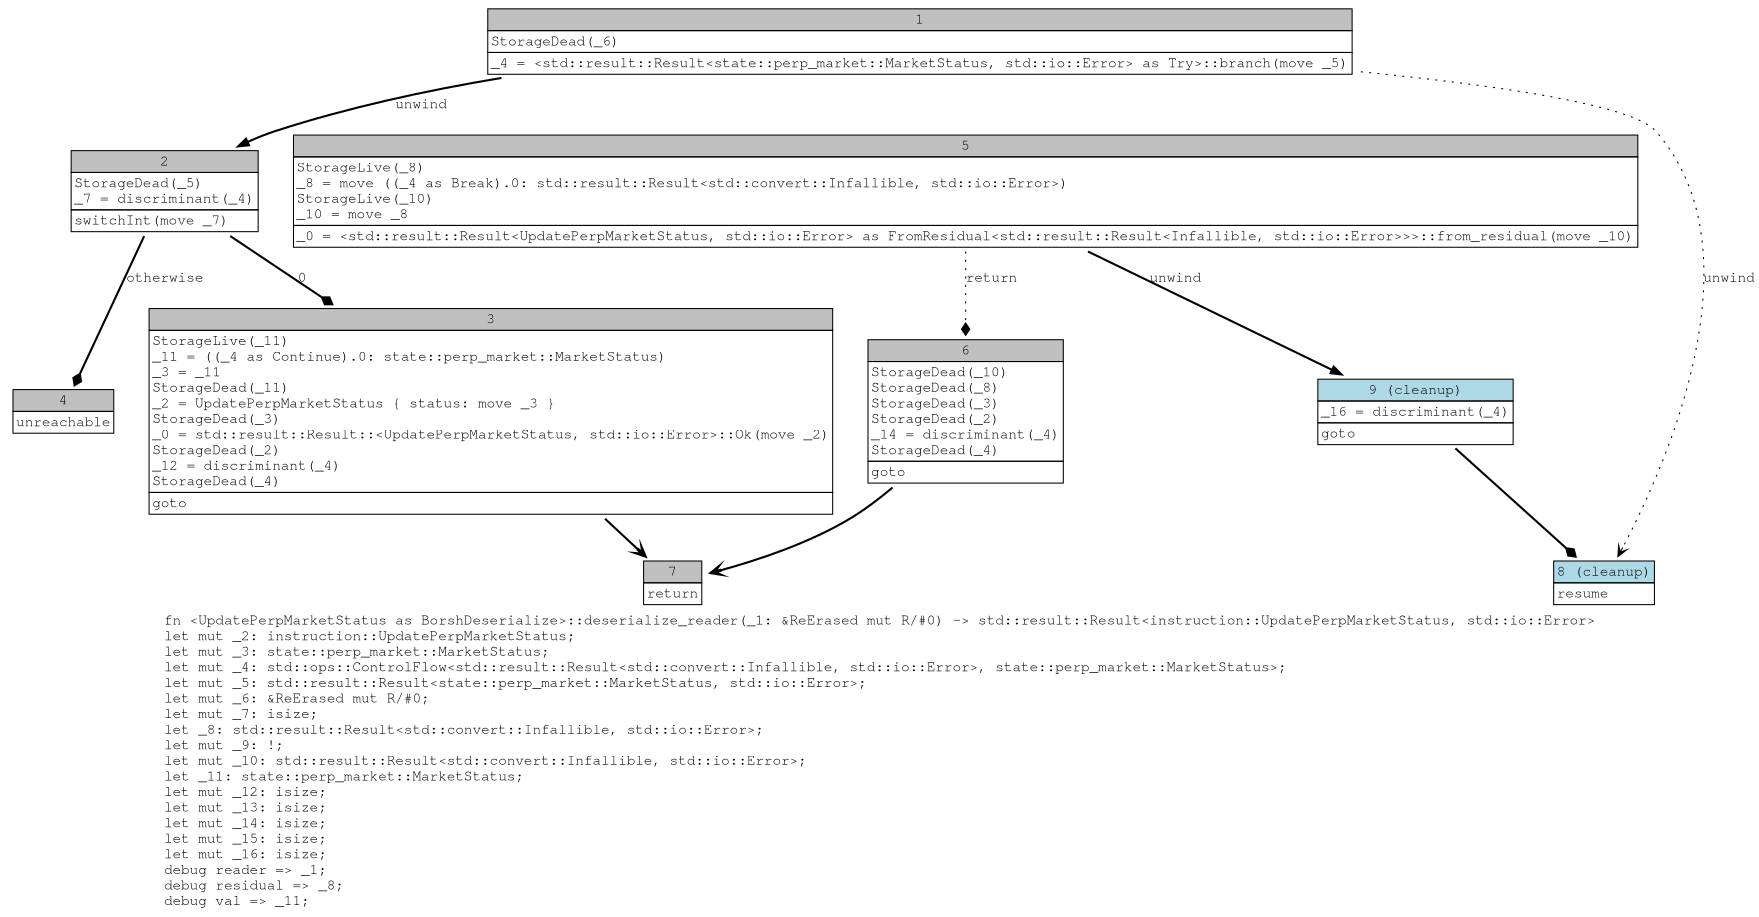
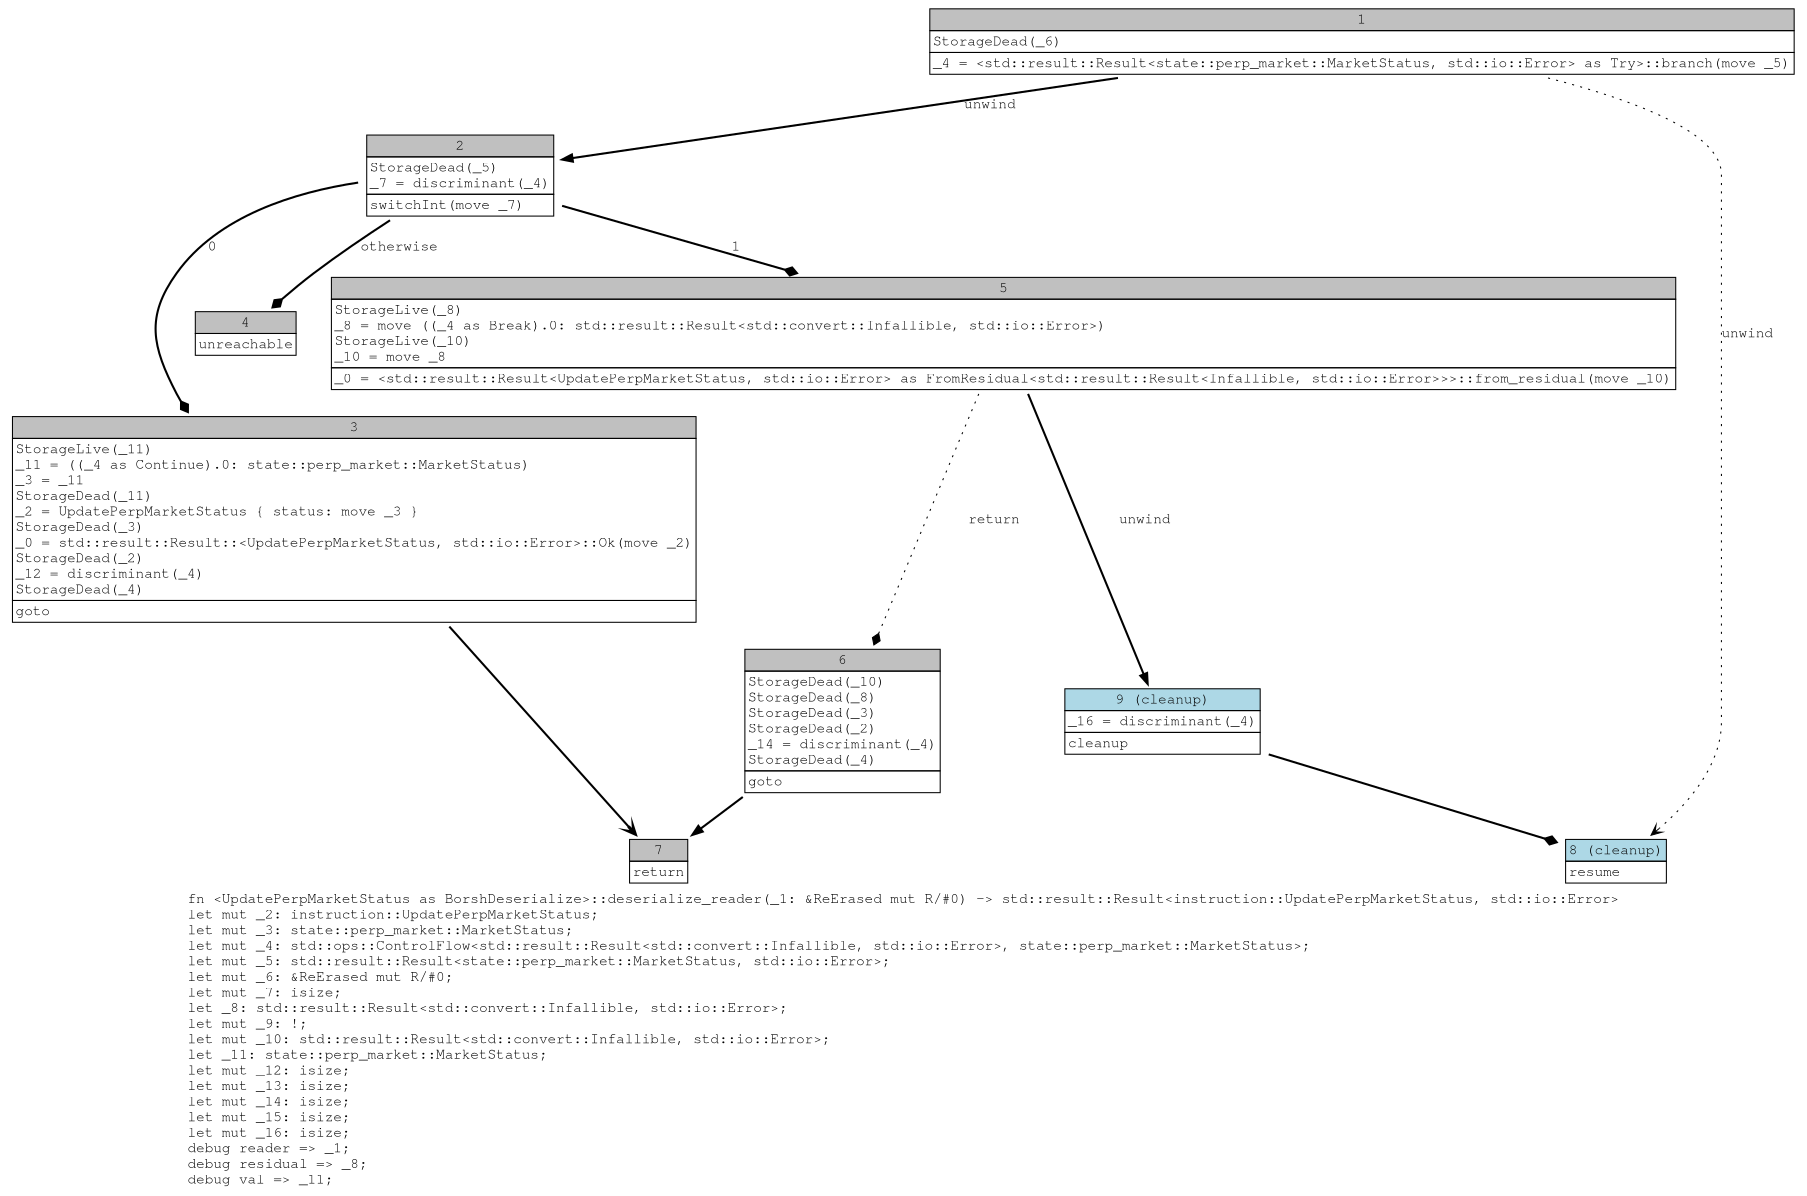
  digraph {
    fontname="Courier, monospace"
    label=<fn &lt;UpdatePerpMarketStatus as BorshDeserialize&gt;::deserialize_reader(_1: &amp;ReErased mut R/#0) -&gt; std::result::Result&lt;instruction::UpdatePerpMarketStatus, std::io::Error&gt;<br align="left"/>let mut _2: instruction::UpdatePerpMarketStatus;<br align="left"/>let mut _3: state::perp_market::MarketStatus;<br align="left"/>let mut _4: std::ops::ControlFlow&lt;std::result::Result&lt;std::convert::Infallible, std::io::Error&gt;, state::perp_market::MarketStatus&gt;;<br align="left"/>let mut _5: std::result::Result&lt;state::perp_market::MarketStatus, std::io::Error&gt;;<br align="left"/>let mut _6: &amp;ReErased mut R/#0;<br align="left"/>let mut _7: isize;<br align="left"/>let _8: std::result::Result&lt;std::convert::Infallible, std::io::Error&gt;;<br align="left"/>let mut _9: !;<br align="left"/>let mut _10: std::result::Result&lt;std::convert::Infallible, std::io::Error&gt;;<br align="left"/>let _11: state::perp_market::MarketStatus;<br align="left"/>let mut _12: isize;<br align="left"/>let mut _13: isize;<br align="left"/>let mut _14: isize;<br align="left"/>let mut _15: isize;<br align="left"/>let mut _16: isize;<br align="left"/>debug reader =&gt; _1;<br align="left"/>debug residual =&gt; _8;<br align="left"/>debug val =&gt; _11;<br align="left"/>>
    node [fontname="Courier, monospace" shape=none]
    edge [arrowhead=diamond fontname="Courier, monospace" style=bold]
    n1 [label=<<table border="0" cellborder="1" cellspacing="0"><tr><td bgcolor="gray" align="center" colspan="1">1</td></tr><tr><td align="left" balign="left">StorageDead(_6)<br/></td></tr><tr><td align="left">_4 = &lt;std::result::Result&lt;state::perp_market::MarketStatus, std::io::Error&gt; as Try&gt;::branch(move _5)</td></tr></table>>]
    n2 [label=<<table border="0" cellborder="1" cellspacing="0"><tr><td bgcolor="gray" align="center" colspan="1">2</td></tr><tr><td align="left" balign="left">StorageDead(_5)<br/>_7 = discriminant(_4)<br/></td></tr><tr><td align="left">switchInt(move _7)</td></tr></table>>]
    n3 [label=<<table border="0" cellborder="1" cellspacing="0"><tr><td bgcolor="lightblue" align="center" colspan="1">8 (cleanup)</td></tr><tr><td align="left">resume</td></tr></table>>]
    n4 [label=<<table border="0" cellborder="1" cellspacing="0"><tr><td bgcolor="gray" align="center" colspan="1">3</td></tr><tr><td align="left" balign="left">StorageLive(_11)<br/>_11 = ((_4 as Continue).0: state::perp_market::MarketStatus)<br/>_3 = _11<br/>StorageDead(_11)<br/>_2 = UpdatePerpMarketStatus { status: move _3 }<br/>StorageDead(_3)<br/>_0 = std::result::Result::&lt;UpdatePerpMarketStatus, std::io::Error&gt;::Ok(move _2)<br/>StorageDead(_2)<br/>_12 = discriminant(_4)<br/>StorageDead(_4)<br/></td></tr><tr><td align="left">goto</td></tr></table>>]
    n5 [label=<<table border="0" cellborder="1" cellspacing="0"><tr><td bgcolor="gray" align="center" colspan="1">4</td></tr><tr><td align="left">unreachable</td></tr></table>>]
    n6 [label=<<table border="0" cellborder="1" cellspacing="0"><tr><td bgcolor="gray" align="center" colspan="1">5</td></tr><tr><td align="left" balign="left">StorageLive(_8)<br/>_8 = move ((_4 as Break).0: std::result::Result&lt;std::convert::Infallible, std::io::Error&gt;)<br/>StorageLive(_10)<br/>_10 = move _8<br/></td></tr><tr><td align="left">_0 = &lt;std::result::Result&lt;UpdatePerpMarketStatus, std::io::Error&gt; as FromResidual&lt;std::result::Result&lt;Infallible, std::io::Error&gt;&gt;&gt;::from_residual(move _10)</td></tr></table>>]
    n7 [label=<<table border="0" cellborder="1" cellspacing="0"><tr><td bgcolor="gray" align="center" colspan="1">7</td></tr><tr><td align="left">return</td></tr></table>>]
    n8 [label=<<table border="0" cellborder="1" cellspacing="0"><tr><td bgcolor="gray" align="center" colspan="1">6</td></tr><tr><td align="left" balign="left">StorageDead(_10)<br/>StorageDead(_8)<br/>StorageDead(_3)<br/>StorageDead(_2)<br/>_14 = discriminant(_4)<br/>StorageDead(_4)<br/></td></tr><tr><td align="left">goto</td></tr></table>>]
-   n9 [label=<<table border="0" cellborder="1" cellspacing="0"><tr><td bgcolor="lightblue" align="center" colspan="1">9 (cleanup)</td></tr><tr><td align="left" balign="left">_16 = discriminant(_4)<br/></td></tr><tr><td align="left">goto</td></tr></table>>]
+   n9 [label=<<table border="0" cellborder="1" cellspacing="0"><tr><td bgcolor="lightblue" align="center" colspan="1">9 (cleanup)</td></tr><tr><td align="left" balign="left">_16 = discriminant(_4)<br/></td></tr><tr><td align="left">cleanup</td></tr></table>>]
    n1 -> n2 [arrowhead=normal label=unwind]
    n1 -> n3 [arrowhead=vee label=unwind style=dotted]
    n2 -> n4 [label=0]
    n2 -> n5 [label=otherwise]
+   n2 -> n6 [label=1]
    n4 -> n7 [arrowhead=vee]
    n6 -> n8 [label=return style=dotted]
    n6 -> n9 [arrowhead=normal label=unwind]
-   n8 -> n7 [arrowhead=vee]
+   n8 -> n7 [arrowhead=normal]
    n9 -> n3
  }
